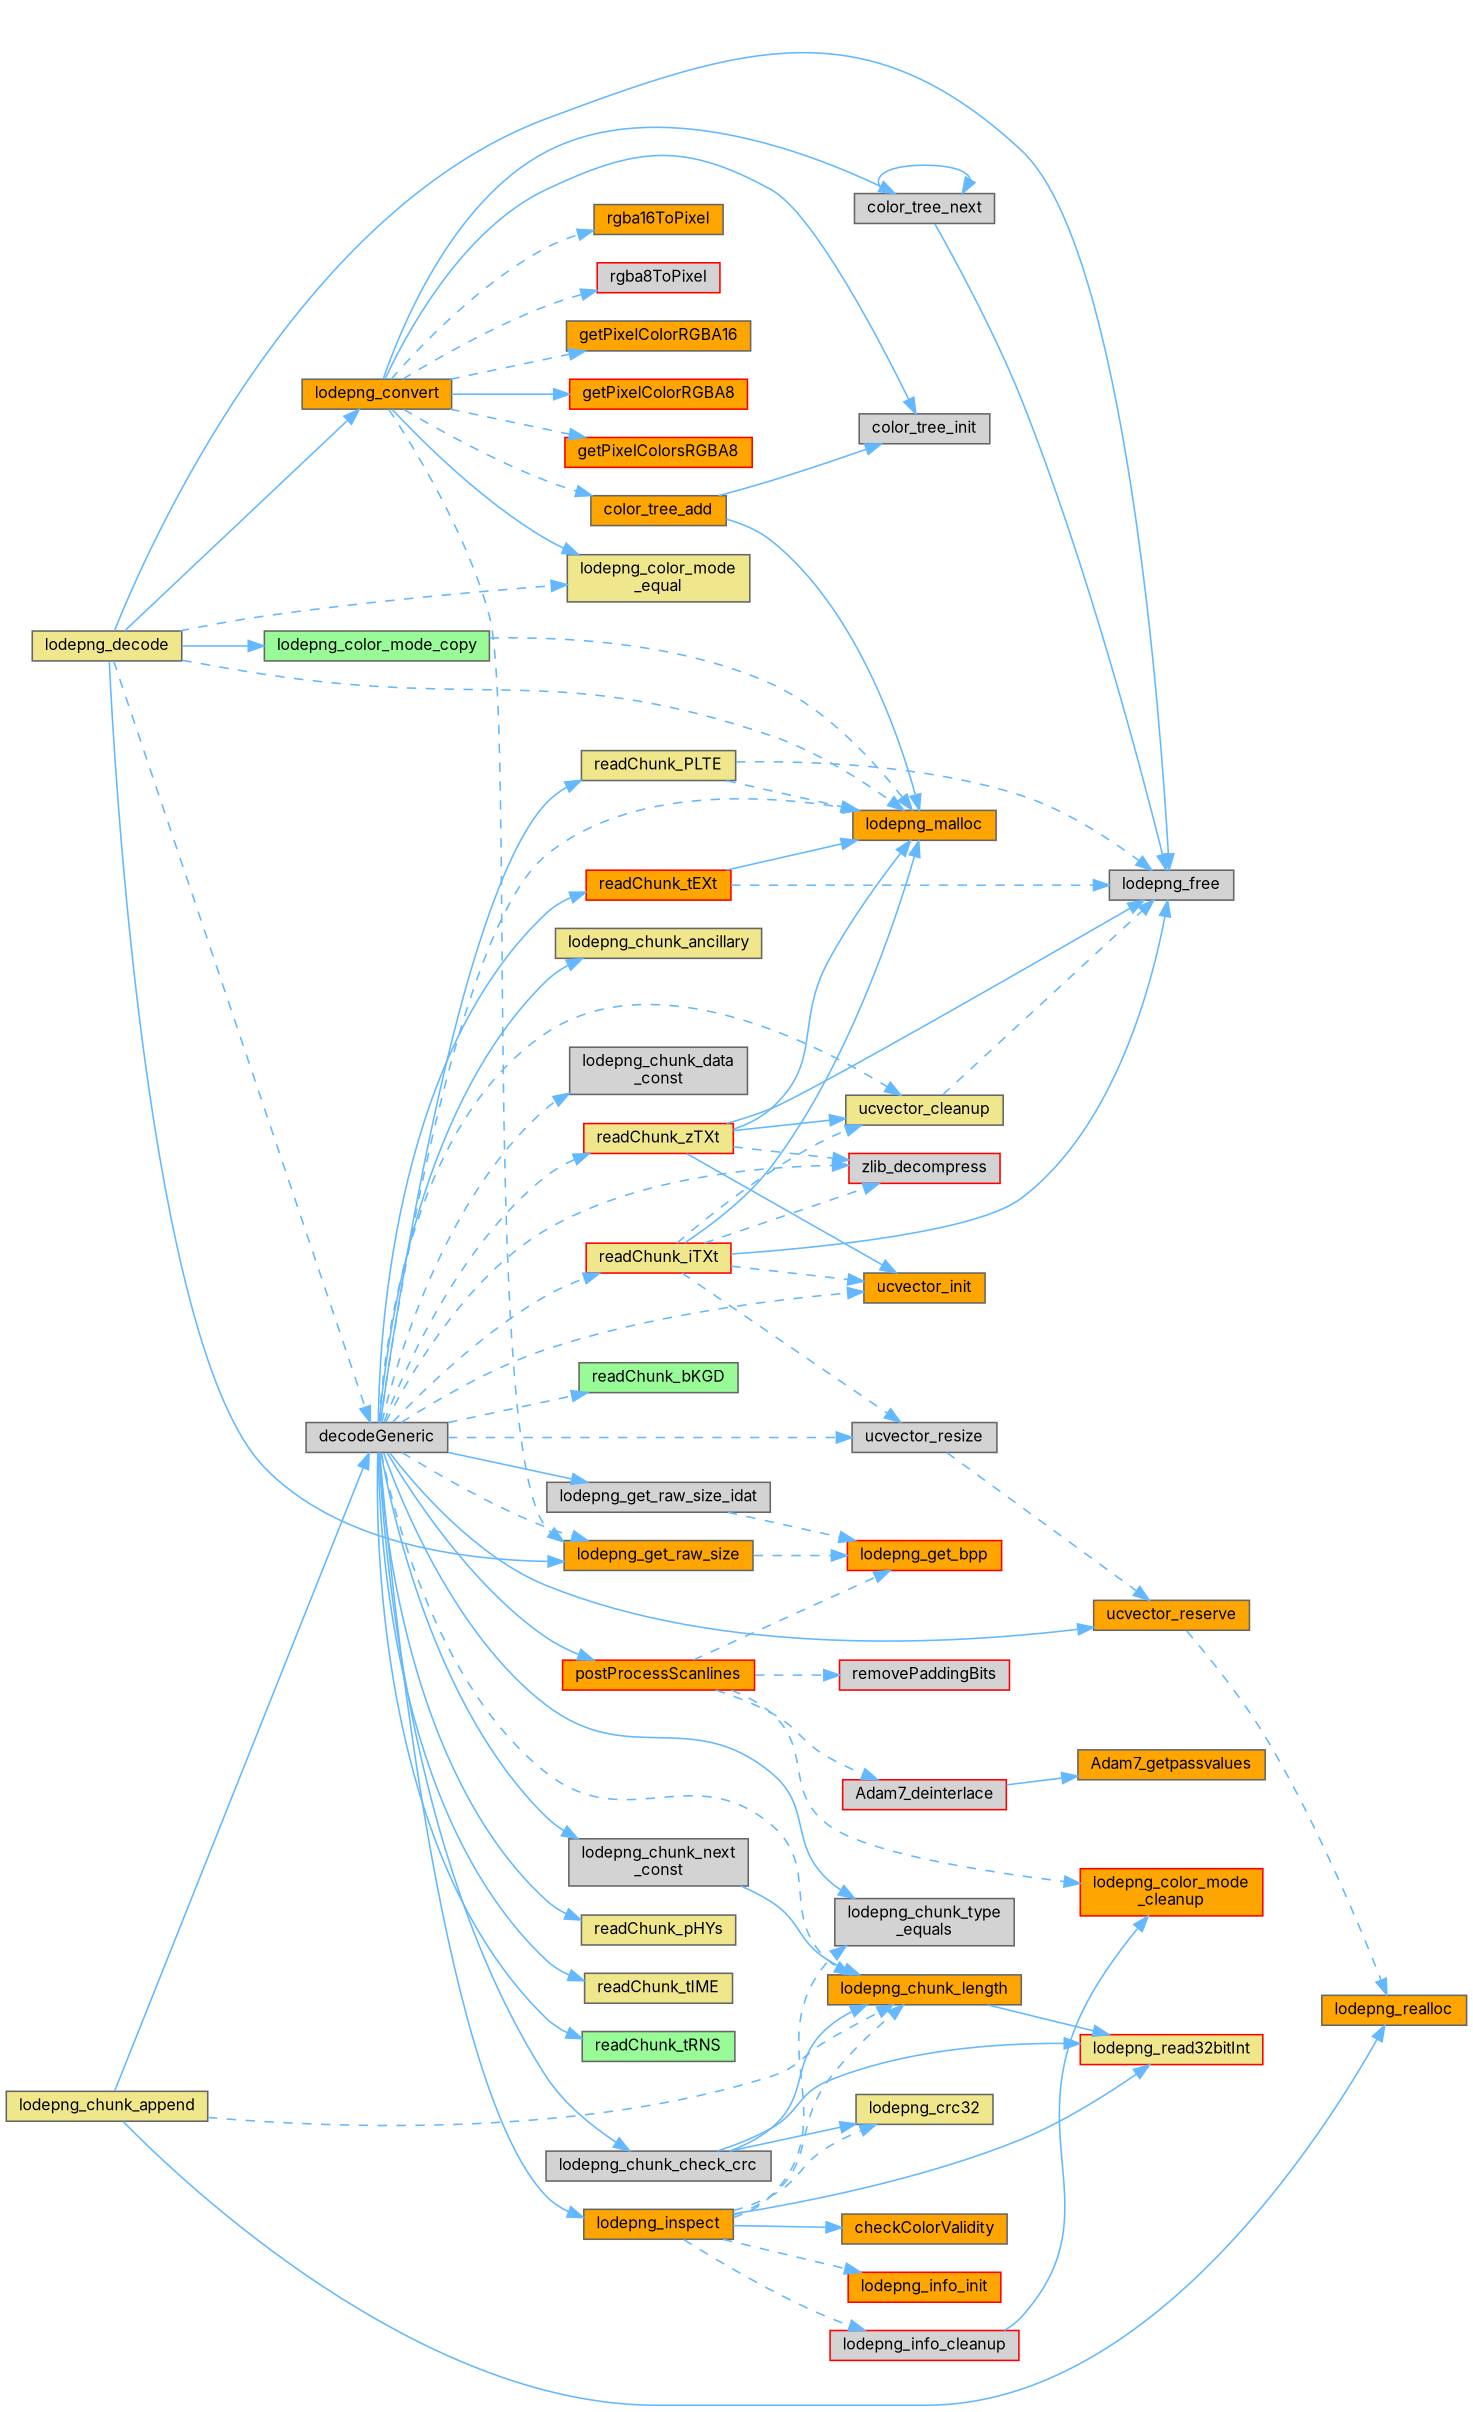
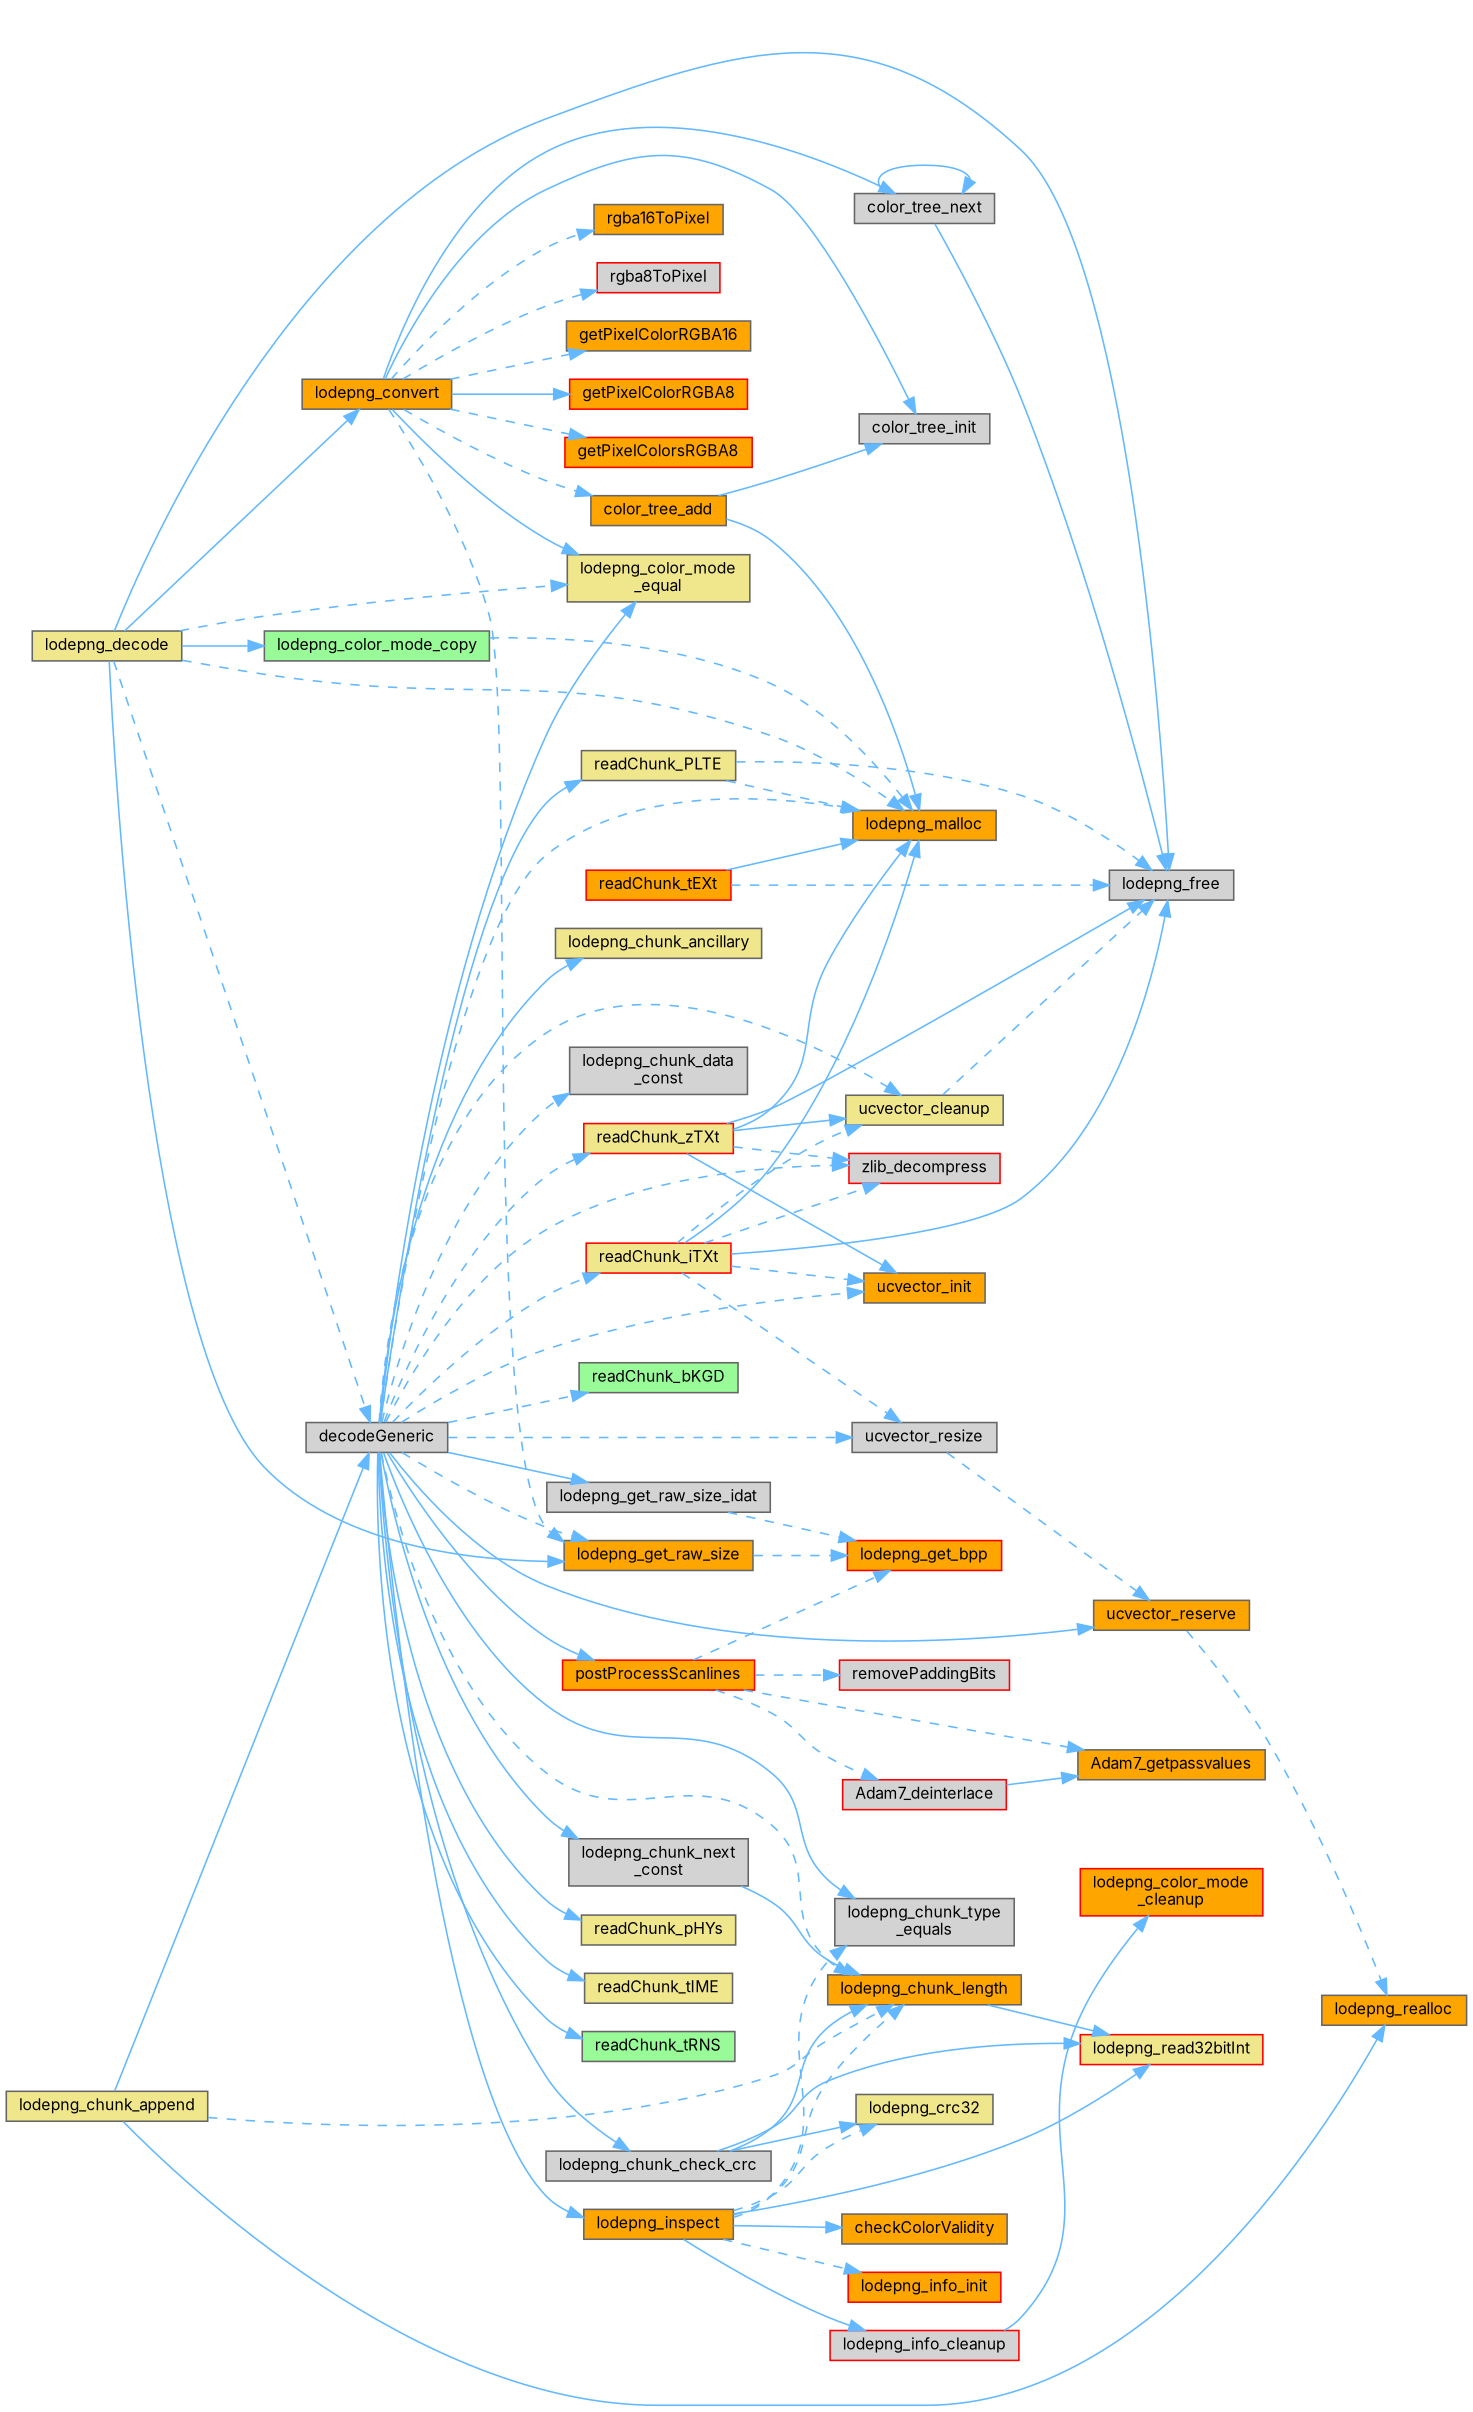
  digraph {
    fontname=Inter
    rankdir=LR
    node [color=grey40 fillcolor=orange fontname=Inter fontsize=10 shape=box style=filled]
    edge [color=steelblue1 fontname=Inter fontsize=10 labelfontname=Helvetica labelfontsize=10 style=solid]
    n1 [color=gray40 fillcolor=khaki fontcolor=black height=0.2 label=lodepng_decode width=0.4]
    n2 [fillcolor=lightgrey height=0.2 label=decodeGeneric width=0.4]
    n3 [height=0.2 label=lodepng_get_raw_size width=0.4]
    n4 [height=0.2 label=lodepng_malloc width=0.4]
    n5 [fillcolor=lightgrey height=0.2 label=lodepng_free width=0.4]
    n6 [fillcolor=palegreen height=0.2 label=lodepng_color_mode_copy width=0.4]
    n7 [fillcolor=khaki height=0.2 label="lodepng_color_mode\l_equal" width=0.4]
    n8 [height=0.2 label=lodepng_convert width=0.4]
    n9 [fillcolor=khaki height=0.2 label=lodepng_chunk_ancillary width=0.4]
    n10 [height=0.2 label=lodepng_chunk_length width=0.4]
    n11 [fillcolor=lightgrey height=0.2 label=lodepng_chunk_check_crc width=0.4]
    n12 [fillcolor=lightgrey height=0.2 label="lodepng_chunk_data\l_const" width=0.4]
    n13 [fillcolor=lightgrey height=0.2 label="lodepng_chunk_next\l_const" width=0.4]
    n14 [fillcolor=lightgrey height=0.2 label="lodepng_chunk_type\l_equals" width=0.4]
    n15 [fillcolor=lightgrey height=0.2 label=lodepng_get_raw_size_idat width=0.4]
    n16 [height=0.2 label=lodepng_inspect width=0.4]
    n17 [color=red height=0.2 label=postProcessScanlines width=0.4]
    n18 [fillcolor=palegreen height=0.2 label=readChunk_bKGD width=0.4]
    n19 [color=red fillcolor=khaki height=0.2 label=readChunk_iTXt width=0.4]
    n20 [fillcolor=khaki height=0.2 label=ucvector_cleanup width=0.4]
    n21 [height=0.2 label=ucvector_init width=0.4]
    n22 [fillcolor=lightgrey height=0.2 label=ucvector_resize width=0.4]
    n23 [height=0.2 label=ucvector_reserve width=0.4]
    n24 [color=red fillcolor=lightgrey height=0.2 label=zlib_decompress width=0.4]
    n25 [fillcolor=khaki height=0.2 label=readChunk_pHYs width=0.4]
    n26 [fillcolor=khaki height=0.2 label=readChunk_PLTE width=0.4]
    n27 [color=red height=0.2 label=readChunk_tEXt width=0.4]
    n28 [fillcolor=khaki height=0.2 label=readChunk_tIME width=0.4]
    n29 [fillcolor=palegreen height=0.2 label=readChunk_tRNS width=0.4]
    n30 [color=red fillcolor=khaki height=0.2 label=readChunk_zTXt width=0.4]
    n31 [color=red height=0.2 label=lodepng_get_bpp width=0.4]
    n32 [height=0.2 label=color_tree_add width=0.4]
    n33 [fillcolor=lightgrey height=0.2 label=color_tree_init width=0.4]
    n34 [fillcolor=lightgrey height=0.2 label=color_tree_next width=0.4]
    n35 [height=0.2 label=getPixelColorRGBA16 width=0.4]
    n36 [color=red height=0.2 label=getPixelColorRGBA8 width=0.4]
    n37 [color=red height=0.2 label=getPixelColorsRGBA8 width=0.4]
    n38 [height=0.2 label=rgba16ToPixel width=0.4]
    n39 [color=red fillcolor=lightgrey height=0.2 label=rgba8ToPixel width=0.4]
    n40 [fillcolor=khaki height=0.2 label=lodepng_chunk_append width=0.4]
    n41 [height=0.2 label=lodepng_realloc width=0.4]
    n42 [color=red fillcolor=khaki height=0.2 label=lodepng_read32bitInt width=0.4]
    n43 [fillcolor=khaki height=0.2 label=lodepng_crc32 width=0.4]
    n44 [height=0.2 label=checkColorValidity width=0.4]
    n45 [color=red fillcolor=lightgrey height=0.2 label=lodepng_info_cleanup width=0.4]
    n46 [color=red height=0.2 label=lodepng_info_init width=0.4]
    n47 [color=red fillcolor=lightgrey height=0.2 label=Adam7_deinterlace width=0.4]
    n48 [height=0.2 label=Adam7_getpassvalues width=0.4]
    n49 [color=red fillcolor=lightgrey height=0.2 label=removePaddingBits width=0.4]
    n50 [color=red height=0.2 label="lodepng_color_mode\l_cleanup" width=0.4]
    n1 -> n2 [style=dashed]
    n1 -> n3
    n1 -> n4 [style=dashed]
    n1 -> n5
    n1 -> n6
    n1 -> n7 [style=dashed]
    n1 -> n8
    n2 -> n3 [style=dashed]
    n2 -> n4 [style=dashed]
    n2 -> n9
    n2 -> n10 [style=dashed]
    n2 -> n11
    n2 -> n12 [style=dashed]
    n2 -> n13
    n2 -> n14
    n2 -> n15
    n2 -> n16
    n2 -> n17
    n2 -> n18 [style=dashed]
    n2 -> n19 [style=dashed]
    n2 -> n20 [style=dashed]
    n2 -> n21 [style=dashed]
    n2 -> n22 [style=dashed]
    n2 -> n23
    n2 -> n24 [style=dashed]
    n2 -> n25
    n2 -> n26
-   n2 -> n27
+   n2 -> n7
    n2 -> n28
    n2 -> n29
    n2 -> n30 [style=dashed]
    n3 -> n31 [style=dashed]
    n6 -> n4 [style=dashed]
    n8 -> n3 [style=dashed]
    n8 -> n7
    n8 -> n32 [style=dashed]
    n8 -> n33
    n8 -> n34
    n8 -> n35 [style=dashed]
    n8 -> n36
    n8 -> n37 [style=dashed]
    n8 -> n38 [style=dashed]
    n8 -> n39 [style=dashed]
    n10 -> n42
    n11 -> n10
    n11 -> n42
    n11 -> n43
    n13 -> n10
    n15 -> n31 [style=dashed]
    n16 -> n10 [style=dashed]
    n16 -> n14 [style=dashed]
    n16 -> n42
    n16 -> n43 [style=dashed]
    n16 -> n44
-   n16 -> n45 [style=dashed]
+   n16 -> n45
    n16 -> n46 [style=dashed]
    n17 -> n31 [style=dashed]
    n17 -> n47 [style=dashed]
-   n17 -> n50 [style=dashed]
+   n17 -> n48 [style=dashed]
    n17 -> n49 [style=dashed]
    n19 -> n4
    n19 -> n5
    n19 -> n20 [style=dashed]
    n19 -> n21 [style=dashed]
    n19 -> n22 [style=dashed]
    n19 -> n24 [style=dashed]
    n20 -> n5 [style=dashed]
    n22 -> n23 [style=dashed]
    n23 -> n41 [style=dashed]
    n26 -> n4 [style=dashed]
    n26 -> n5 [style=dashed]
    n27 -> n4
    n27 -> n5 [style=dashed]
    n30 -> n4
    n30 -> n5
    n30 -> n20
    n30 -> n21
    n30 -> n24 [style=dashed]
    n32 -> n4
    n32 -> n33
    n34 -> n5
    n34 -> n34
    n40 -> n2
    n40 -> n10 [style=dashed]
    n40 -> n41
    n45 -> n50
    n47 -> n48
  }
